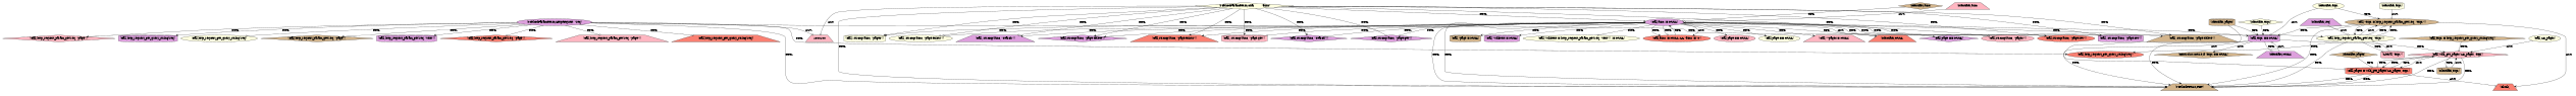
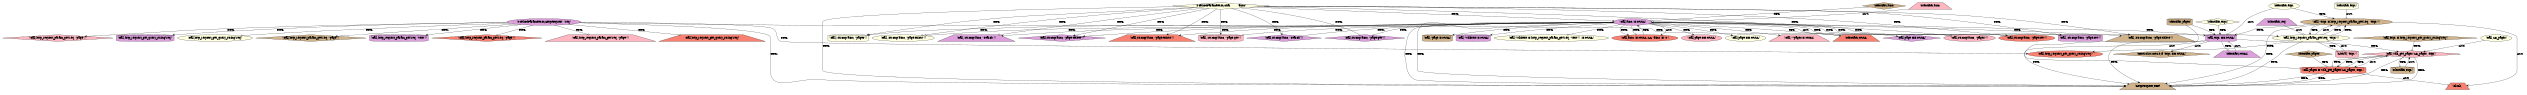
  digraph {
    node [fillcolor=plum shape=ellipse style=filled]
    edge [arrowhead=vee]
    n1 [label="(Call,expr == NULL)" shape=cylinder]
    n2 [fillcolor=lightpink label="(Call,wiki_get_pages(&n_pages, expr))" shape=diamond]
-   n3 [fillcolor=tan label="(MethodReturn,RET)" shape=trapezium]
+   n3 [fillcolor=tan label="(HttpRequest,RET)" shape=trapezium]
    n4 [fillcolor=tan label="(ControlStructure,if (expr == NULL))" shape=diamond]
    n5 [label="(Identifier,NULL)" shape=trapezium]
    n6 [fillcolor=salmon label="(Call,pages = wiki_get_pages(&n_pages, expr))" shape=cylinder]
    n7 [fillcolor=tan label="(Identifier,expr)" shape=cylinder]
    n8 [fillcolor=tan label="(Call,*expr = http_request_param_get(req, \"expr\"))"]
    n9 [fillcolor=lightyellow label="(Call,http_request_param_get(req, \"expr\"))"]
    n10 [fillcolor=salmon label="(Block,)" shape=trapezium]
    n11 [fillcolor=salmon label="(Call,http_request_get_query_string(req))"]
    n12 [fillcolor=lightpink label="(Literal,\"expr\")" shape=cylinder]
    n13 [label="(MethodParameterIn,HttpRequest  *req)"]
    n14 [fillcolor=salmon label="(Call,http_request_param_get(req, \"page\"))" shape=diamond]
    n15 [fillcolor=lightpink label="(Call,http_request_param_get(req, \"page\"))" shape=trapezium]
    n16 [fillcolor=salmon label="(Call,http_request_get_query_string(req))" shape=trapezium]
    n17 [fillcolor=lightpink label="(Call,http_request_param_get(req, \"page\"))" shape=diamond]
    n18 [label="(Call,http_request_get_query_string(req))" shape=cylinder]
    n19 [fillcolor=lightyellow label="(Call,http_request_get_query_string(req))"]
    n20 [fillcolor=tan label="(Call,http_request_param_get(req, \"page\"))" shape=diamond]
    n21 [label="(Call,http_request_param_get(req, \"text\"))" shape=cylinder]
-   1000100 [fillcolor=lightpink shape=trapezium]
    n23 [label="(Call,func != NULL)"]
    n24 [label="(Call,!strcmp(func, \"page/set\"))" shape=cylinder]
    n25 [fillcolor=tan label="(Call,!strcmp(func, \"page/delete\"))" shape=trapezium]
    n26 [label="(Call,strcmp(func, \"search\"))" shape=diamond]
    n27 [label="(Call,strcmp(func, \"page/get\"))" shape=diamond]
    n28 [fillcolor=lightpink label="(Call,strcmp(func, \"pages\"))"]
    n29 [label="(Call,page == NULL)" shape=diamond]
    n30 [fillcolor=salmon label="(Call,strcmp(func, \"page/set\"))"]
    n31 [fillcolor=lightyellow label="(Call,!strcmp(func, \"pages\"))" shape=cylinder]
    n32 [fillcolor=tan label="(Call,*page = NULL)" shape=cylinder]
    n33 [label="(Call,*wikitext = NULL)" shape=cylinder]
    n34 [fillcolor=lightyellow label="(Call,(wikitext = http_request_param_get(req, \"text\")) != NULL)"]
    n35 [fillcolor=salmon label="(Call,func != NULL && *func != '\0')"]
    n36 [fillcolor=lightyellow label="(Call,!strcmp(func, \"page/exists\"))"]
    n37 [fillcolor=lightpink label="(Call,page == NULL)"]
    n38 [label="(Call,!strcmp(func, \"search\"))" shape=trapezium]
    n39 [fillcolor=lightyellow label="(Call,page == NULL)"]
    n40 [label="(Call,strcmp(func, \"page/delete\"))" shape=diamond]
    n41 [fillcolor=salmon label="(Call,strcmp(func, \"page/exists\"))" shape=trapezium]
    n42 [fillcolor=lightpink label="(Call,!strcmp(func, \"page/get\"))" shape=cylinder]
    n43 [fillcolor=lightpink label="(Call,**pages = NULL)" shape=trapezium]
    n44 [fillcolor=salmon label="(Identifier,NULL)" shape=trapezium]
    n45 [fillcolor=lightyellow label="(MethodParameterIn,char         *func)" shape=diamond]
    n46 [fillcolor=lightpink label="(Identifier,func)" shape=trapezium]
    n47 [fillcolor=lightyellow label="(Identifier,expr)" shape=cylinder]
    n48 [fillcolor=tan label="(Identifier,func)" shape=diamond]
    n49 [fillcolor=lightyellow label="(Identifier,expr)"]
    n50 [fillcolor=tan label="(Identifier,pages)" shape=cylinder]
    n51 [fillcolor=tan label="(Call,expr = http_request_get_query_string(req))" shape=diamond]
    n52 [fillcolor=tan label="(Identifier,pages)" shape=diamond]
    n53 [label="(Identifier,req)" shape=trapezium]
    n54 [fillcolor=lightyellow label="(Call,&n_pages)"]
    n55 [fillcolor=lightyellow label="(Identifier,expr)" shape=diamond]
    n1 -> n2 [label="DDG: "]
    n1 -> n3 [label="DDG: "]
    n1 -> n3 [label="DDG: "]
    n1 -> n4 [label="AST: "]
    n1 -> n5 [arrowhead=odot label="CFG: "]
    n2 -> n3 [arrowhead=odot label="DDG: "]
    n2 -> n3 [arrowhead=odot label="DDG: "]
    n2 -> n6 [label="AST: "]
    n2 -> n6 [arrowhead=odot label="DDG: "]
    n2 -> n6 [label="DDG: "]
    n2 -> n7 [arrowhead=odot label="CFG: "]
    n5 -> n1 [arrowhead=odot label="AST: "]
    n6 -> n2 [label="CFG: "]
    n6 -> n3 [label="DDG: "]
    n6 -> n3 [arrowhead=odot label="DDG: "]
    n6 -> n10 [arrowhead=odot label="AST: "]
    n7 -> n2 [label="AST: "]
    n8 -> n1 [label="DDG: "]
    n8 -> n3 [label="DDG: "]
    n8 -> n9 [label="CFG: "]
    n8 -> n10 [label="AST: "]
    n9 -> n3 [arrowhead=odot label="DDG: "]
    n9 -> n8 [label="AST: "]
    n9 -> n8 [arrowhead=odot label="DDG: "]
    n9 -> n8 [label="DDG: "]
    n9 -> n11 [label="DDG: "]
    n9 -> n12 [arrowhead=odot label="CFG: "]
    n12 -> n9 [arrowhead=odot label="AST: "]
    n13 -> n3 [arrowhead=odot label="DDG: "]
    n13 -> n9 [label="DDG: "]
    n13 -> n11 [label="DDG: "]
    n13 -> n14 [arrowhead=odot label="DDG: "]
    n13 -> n15 [arrowhead=odot label="DDG: "]
    n13 -> n16 [arrowhead=odot label="DDG: "]
    n13 -> n17 [label="DDG: "]
    n13 -> n18 [label="DDG: "]
    n13 -> n19 [arrowhead=odot label="DDG: "]
    n13 -> n20 [label="DDG: "]
    n13 -> n21 [label="DDG: "]
-   n13 -> 1000100 [arrowhead=odot label="AST: "]
    n23 -> n1 [label="DDG: "]
    n23 -> n3 [label="DDG: "]
    n23 -> n3 [label="DDG: "]
    n23 -> n24 [arrowhead=odot label="DDG: "]
    n23 -> n25 [label="DDG: "]
    n23 -> n26 [arrowhead=odot label="DDG: "]
    n23 -> n27 [arrowhead=odot label="DDG: "]
    n23 -> n28 [arrowhead=odot label="DDG: "]
    n23 -> n29 [label="DDG: "]
    n23 -> n30 [label="DDG: "]
    n23 -> n31 [label="DDG: "]
    n23 -> n32 [label="DDG: "]
    n23 -> n33 [label="DDG: "]
    n23 -> n34 [arrowhead=odot label="DDG: "]
    n23 -> n35 [label="AST: "]
    n23 -> n35 [label="DDG: "]
    n23 -> n35 [arrowhead=odot label="DDG: "]
    n23 -> n36 [arrowhead=odot label="DDG: "]
    n23 -> n37 [label="DDG: "]
    n23 -> n38 [label="DDG: "]
    n23 -> n39 [label="DDG: "]
    n23 -> n40 [label="DDG: "]
    n23 -> n41 [label="DDG: "]
    n23 -> n42 [arrowhead=odot label="DDG: "]
    n23 -> n43 [label="DDG: "]
    n23 -> n44 [label="CFG: "]
    n35 -> n23 [label="CFG: "]
    n44 -> n23 [label="AST: "]
    n45 -> n3 [arrowhead=odot label="DDG: "]
-   n45 -> 1000100 [arrowhead=odot label="AST: "]
    n45 -> n23 [label="DDG: "]
    n45 -> n24 [label="DDG: "]
    n45 -> n25 [label="DDG: "]
    n45 -> n26 [label="DDG: "]
    n45 -> n27 [arrowhead=odot label="DDG: "]
    n45 -> n28 [arrowhead=odot label="DDG: "]
    n45 -> n30 [arrowhead=odot label="DDG: "]
    n45 -> n31 [label="DDG: "]
    n45 -> n36 [arrowhead=odot label="DDG: "]
    n45 -> n38 [arrowhead=odot label="DDG: "]
    n45 -> n40 [label="DDG: "]
    n45 -> n41 [label="DDG: "]
    n45 -> n42 [label="DDG: "]
    n46 -> n23 [arrowhead=odot label="AST: "]
    n47 -> n8 [arrowhead=odot label="AST: "]
    n48 -> n23 [arrowhead=odot label="CFG: "]
    n49 -> n1 [arrowhead=odot label="AST: "]
    n49 -> n8 [label="CFG: "]
    n50 -> n1 [label="CFG: "]
    n50 -> n6 [arrowhead=odot label="AST: "]
    n51 -> n2 [arrowhead=odot label="DDG: "]
    n52 -> n6 [arrowhead=odot label="CFG: "]
    n53 -> n9 [arrowhead=odot label="AST: "]
    n54 -> n2 [label="AST: "]
    n55 -> n1 [label="CFG: "]
  }
